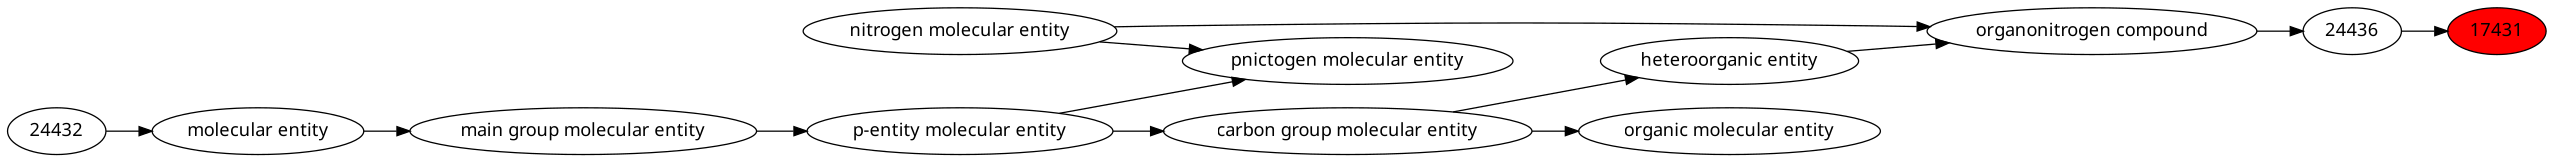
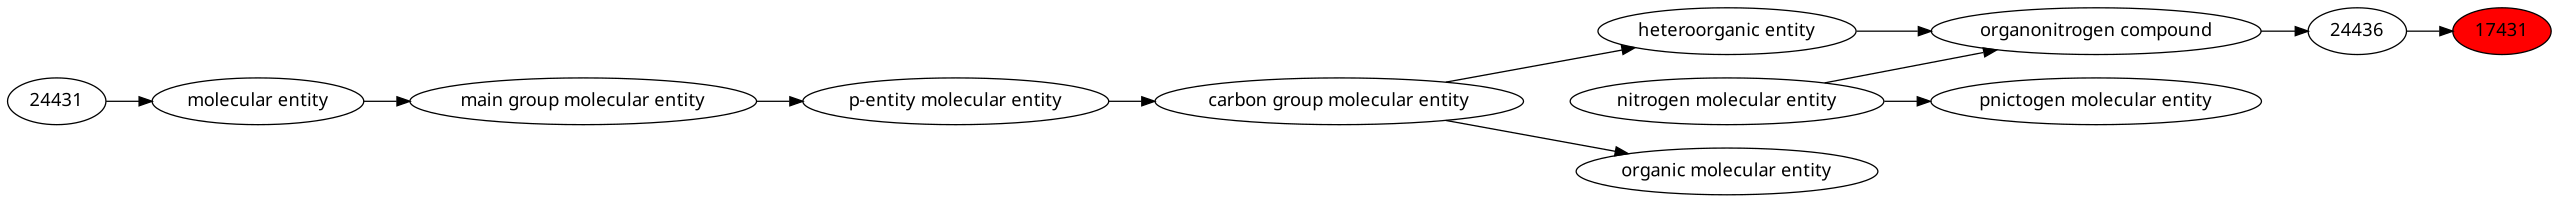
  digraph {
    fontname="Noto Sans"
    rankdir=LR
    node [fontname="Noto Sans"]
    edge [fontname="Noto Sans"]
    n1 [fillcolor=red label=17431 style=filled]
    n2 [label=24436]
    n3 [label="organonitrogen compound"]
    n4 [label="nitrogen molecular entity"]
    n5 [label="pnictogen molecular entity"]
    n6 [label="heteroorganic entity"]
    n7 [label="organic molecular entity"]
    n8 [label="p-entity molecular entity"]
    n9 [label="carbon group molecular entity"]
    n10 [label="main group molecular entity"]
    n11 [label="molecular entity"]
-   n12 [label=24432]
+   n12 [label=24431]
    n2 -> n1
    n3 -> n2
    n4 -> n3
    n4 -> n5
    n6 -> n3
-   n8 -> n5
    n8 -> n9
    n9 -> n6
    n9 -> n7
    n10 -> n8
    n11 -> n10
    n12 -> n11
  }
